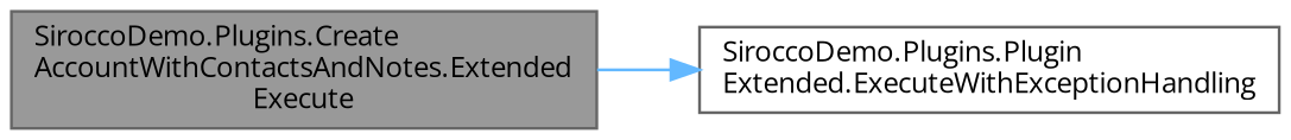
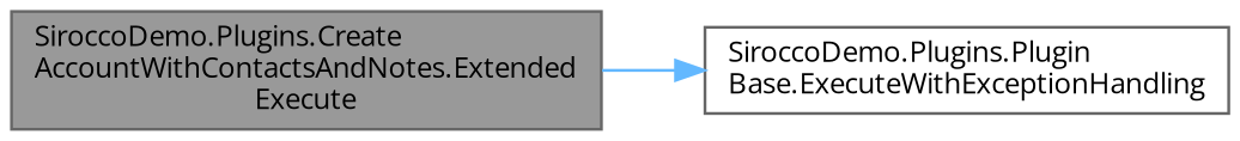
  digraph {
    rankdir=LR
    fontname="Open Sans"
    node [fontname="Open Sans" fontsize=10 shape=box style=filled]
    n1 [color=gray40 fillcolor=grey60 fontcolor=black height=0.2 label="SiroccoDemo.Plugins.Create\lAccountWithContactsAndNotes.Extended\lExecute" width=0.4]
-   n2 [color=grey40 fillcolor=white height=0.2 label="SiroccoDemo.Plugins.Plugin\lExtended.ExecuteWithExceptionHandling" width=0.4]
+   n2 [color=grey40 fillcolor=white height=0.2 label="SiroccoDemo.Plugins.Plugin\lBase.ExecuteWithExceptionHandling" width=0.4]
    n1 -> n2 [color=steelblue1 fontname="Open Sans" fontsize=10 labelfontname=Helvetica labelfontsize=10 style=solid]
  }
